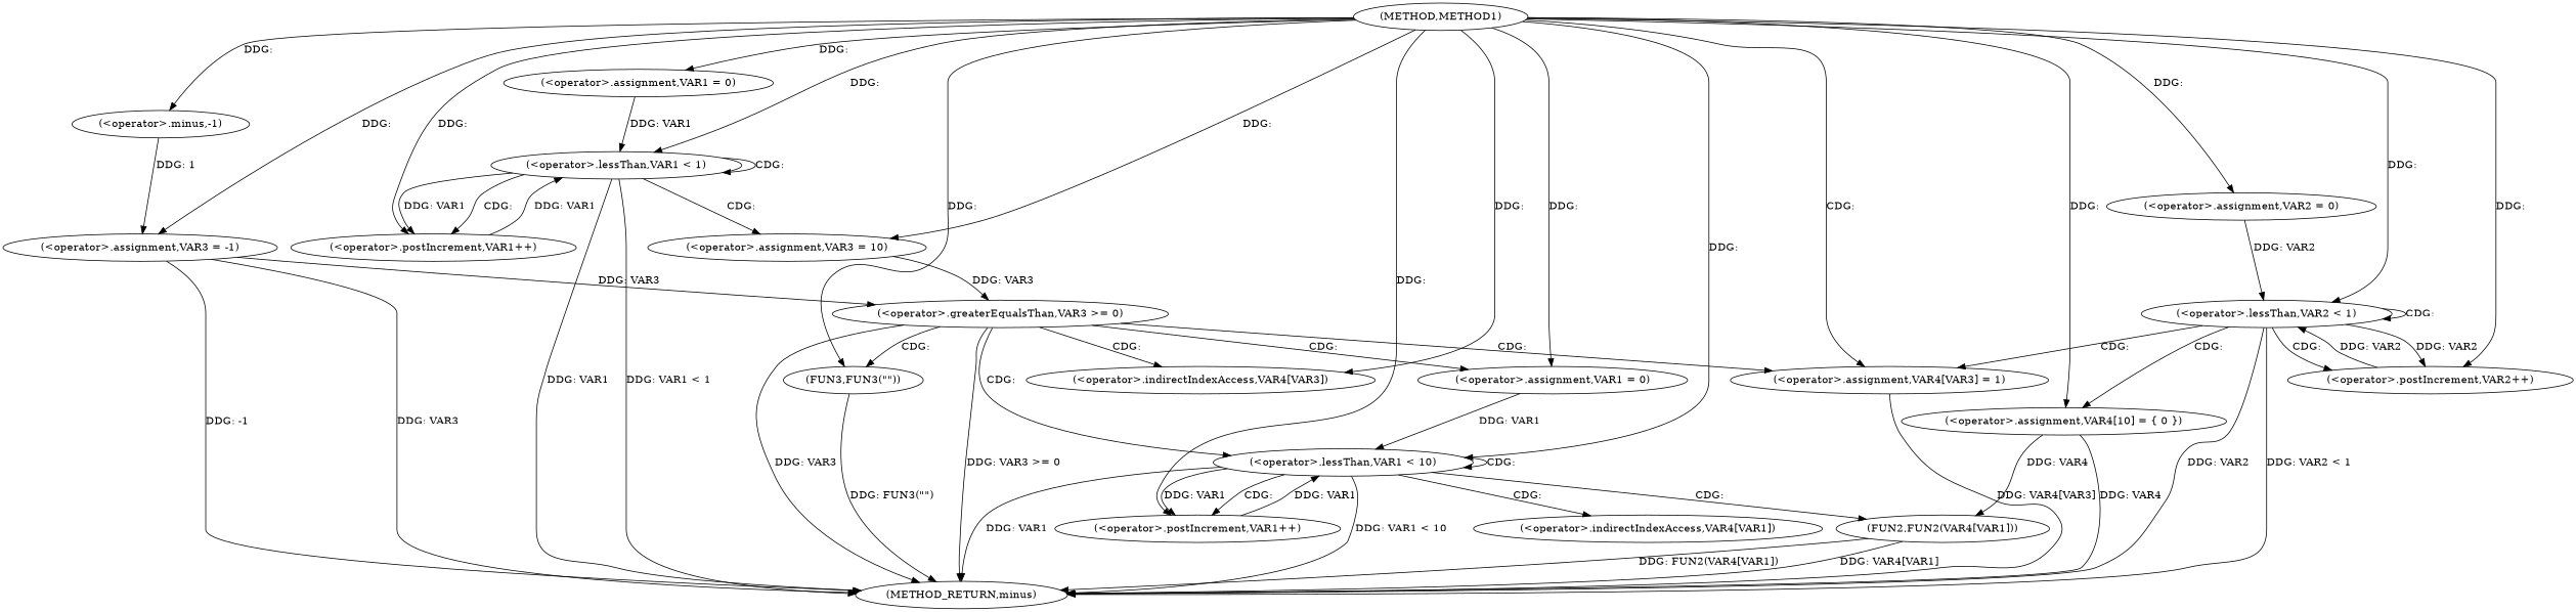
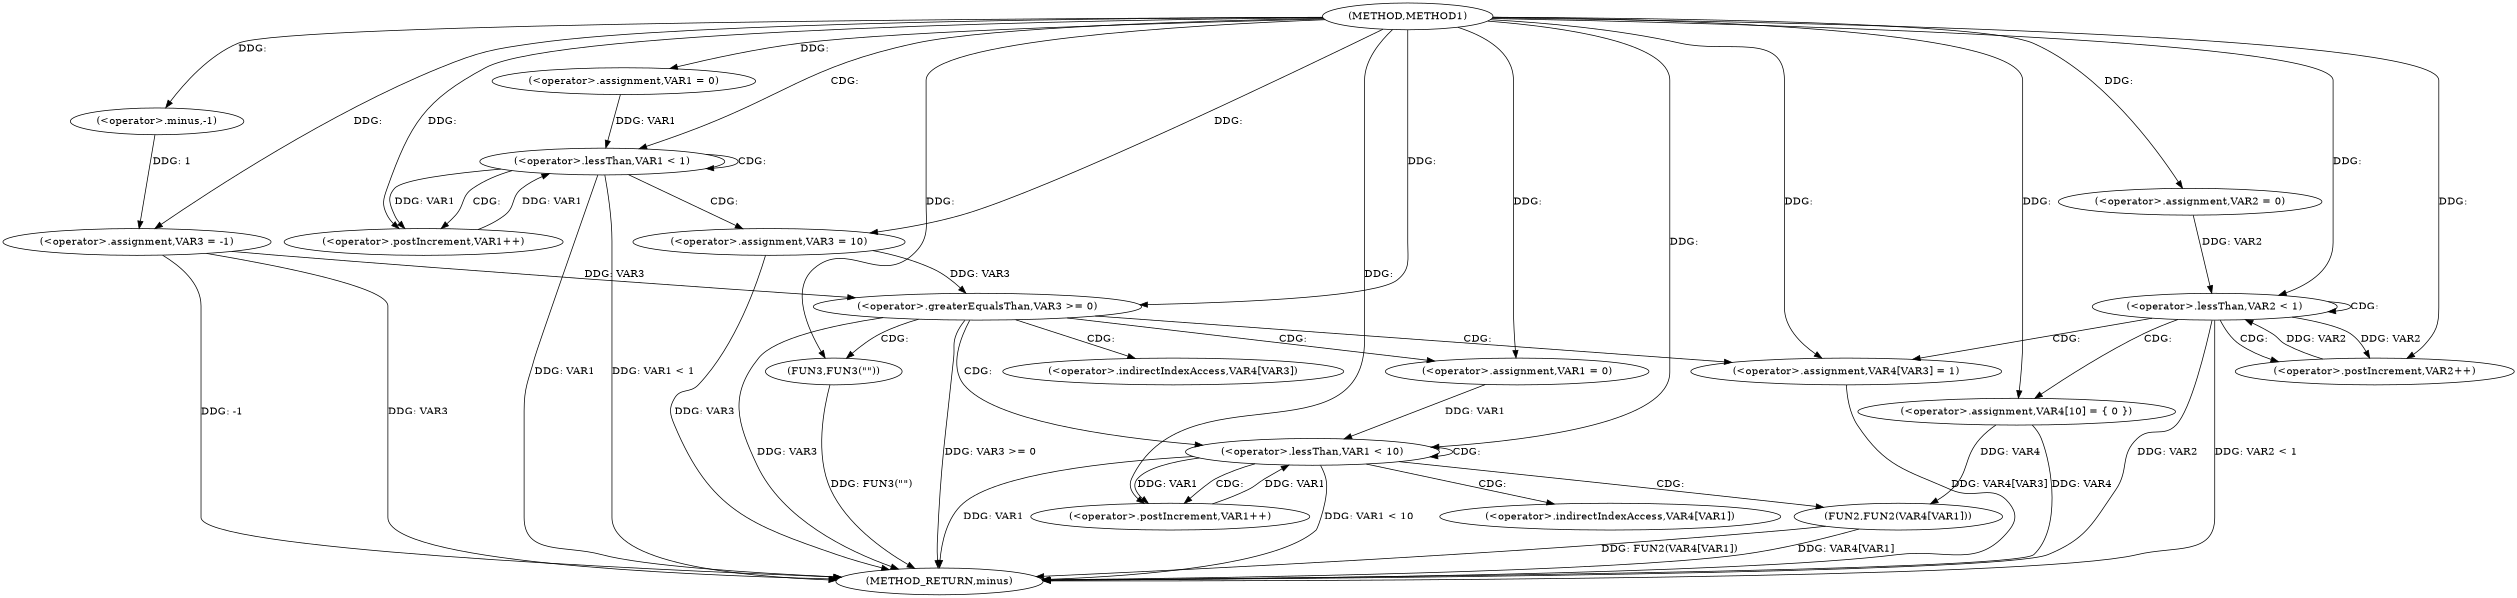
  digraph {
    n1 [label="(METHOD,METHOD1)"]
    n2 [label="(<operator>.assignment,VAR3 = -1)"]
    n3 [label="(<operator>.minus,-1)"]
    n4 [label="(<operator>.assignment,VAR1 = 0)"]
    n5 [label="(<operator>.lessThan,VAR1 < 1)"]
    n6 [label="(<operator>.postIncrement,VAR1++)"]
    n7 [label="(<operator>.assignment,VAR3 = 10)"]
    n8 [label="(<operator>.assignment,VAR2 = 0)"]
    n9 [label="(<operator>.lessThan,VAR2 < 1)"]
    n10 [label="(<operator>.postIncrement,VAR2++)"]
    n11 [label="(<operator>.assignment,VAR4[10] = { 0 })"]
    n12 [label="(<operator>.greaterEqualsThan,VAR3 >= 0)"]
    n13 [label="(<operator>.assignment,VAR4[VAR3] = 1)"]
    n14 [label="(<operator>.assignment,VAR1 = 0)"]
    n15 [label="(<operator>.lessThan,VAR1 < 10)"]
    n16 [label="(<operator>.postIncrement,VAR1++)"]
    n17 [label="(FUN3,FUN3(\"\"))"]
    n18 [label="(METHOD_RETURN,minus)"]
    n19 [label="(FUN2,FUN2(VAR4[VAR1]))"]
    n20 [label="(<operator>.indirectIndexAccess,VAR4[VAR3])"]
    n21 [label="(<operator>.indirectIndexAccess,VAR4[VAR1])"]
    n1 -> n2 [label="DDG: "]
    n1 -> n3 [label="DDG: "]
    n1 -> n4 [label="DDG: "]
-   n1 -> n5 [label="DDG: "]
+   n1 -> n5 [label="CDG: "]
    n1 -> n6 [label="DDG: "]
    n1 -> n7 [label="DDG: "]
    n1 -> n8 [label="DDG: "]
    n1 -> n9 [label="DDG: "]
    n1 -> n10 [label="DDG: "]
    n1 -> n11 [label="DDG: "]
-   n1 -> n20 [label="DDG: "]
-   n1 -> n13 [label="CDG: "]
+   n1 -> n12 [label="DDG: "]
+   n1 -> n13 [label="DDG: "]
    n1 -> n14 [label="DDG: "]
    n1 -> n15 [label="DDG: "]
    n1 -> n16 [label="DDG: "]
    n1 -> n17 [label="DDG: "]
    n2 -> n12 [label="DDG: VAR3"]
    n2 -> n18 [label="DDG: VAR3"]
    n2 -> n18 [label="DDG: -1"]
    n3 -> n2 [label="DDG: 1"]
    n4 -> n5 [label="DDG: VAR1"]
    n5 -> n5 [label="CDG: "]
    n5 -> n6 [label="DDG: VAR1"]
    n5 -> n6 [label="CDG: "]
    n5 -> n7 [label="CDG: "]
    n5 -> n18 [label="DDG: VAR1"]
    n5 -> n18 [label="DDG: VAR1 < 1"]
    n6 -> n5 [label="DDG: VAR1"]
    n7 -> n12 [label="DDG: VAR3"]
+   n7 -> n18 [label="DDG: VAR3"]
    n8 -> n9 [label="DDG: VAR2"]
    n9 -> n9 [label="CDG: "]
    n9 -> n10 [label="DDG: VAR2"]
    n9 -> n10 [label="CDG: "]
    n9 -> n11 [label="CDG: "]
    n9 -> n13 [label="CDG: "]
    n9 -> n18 [label="DDG: VAR2 < 1"]
    n9 -> n18 [label="DDG: VAR2"]
    n10 -> n9 [label="DDG: VAR2"]
    n11 -> n18 [label="DDG: VAR4"]
    n11 -> n19 [label="DDG: VAR4"]
    n12 -> n13 [label="CDG: "]
    n12 -> n14 [label="CDG: "]
    n12 -> n15 [label="CDG: "]
    n12 -> n17 [label="CDG: "]
    n12 -> n18 [label="DDG: VAR3 >= 0"]
    n12 -> n18 [label="DDG: VAR3"]
    n12 -> n20 [label="CDG: "]
    n13 -> n18 [label="DDG: VAR4[VAR3]"]
    n14 -> n15 [label="DDG: VAR1"]
    n15 -> n15 [label="CDG: "]
    n15 -> n16 [label="DDG: VAR1"]
    n15 -> n16 [label="CDG: "]
    n15 -> n18 [label="DDG: VAR1"]
    n15 -> n18 [label="DDG: VAR1 < 10"]
    n15 -> n19 [label="CDG: "]
    n15 -> n21 [label="CDG: "]
    n16 -> n15 [label="DDG: VAR1"]
    n17 -> n18 [label="DDG: FUN3(\"\")"]
    n19 -> n18 [label="DDG: FUN2(VAR4[VAR1])"]
    n19 -> n18 [label="DDG: VAR4[VAR1]"]
  }
